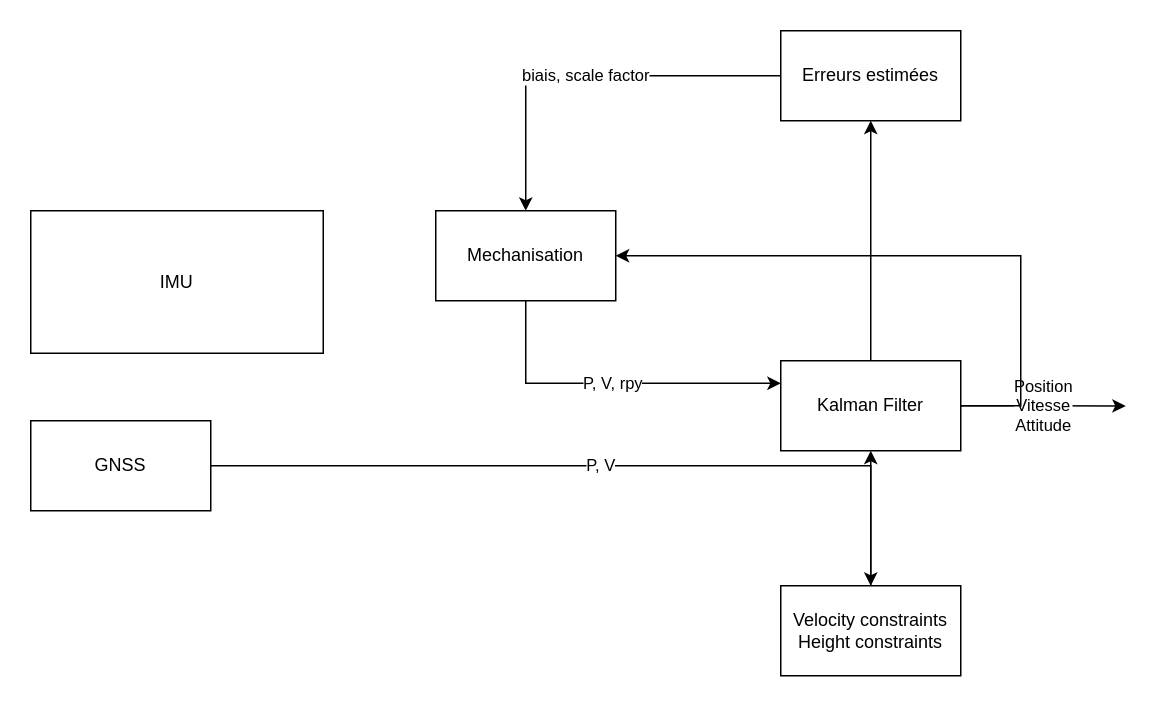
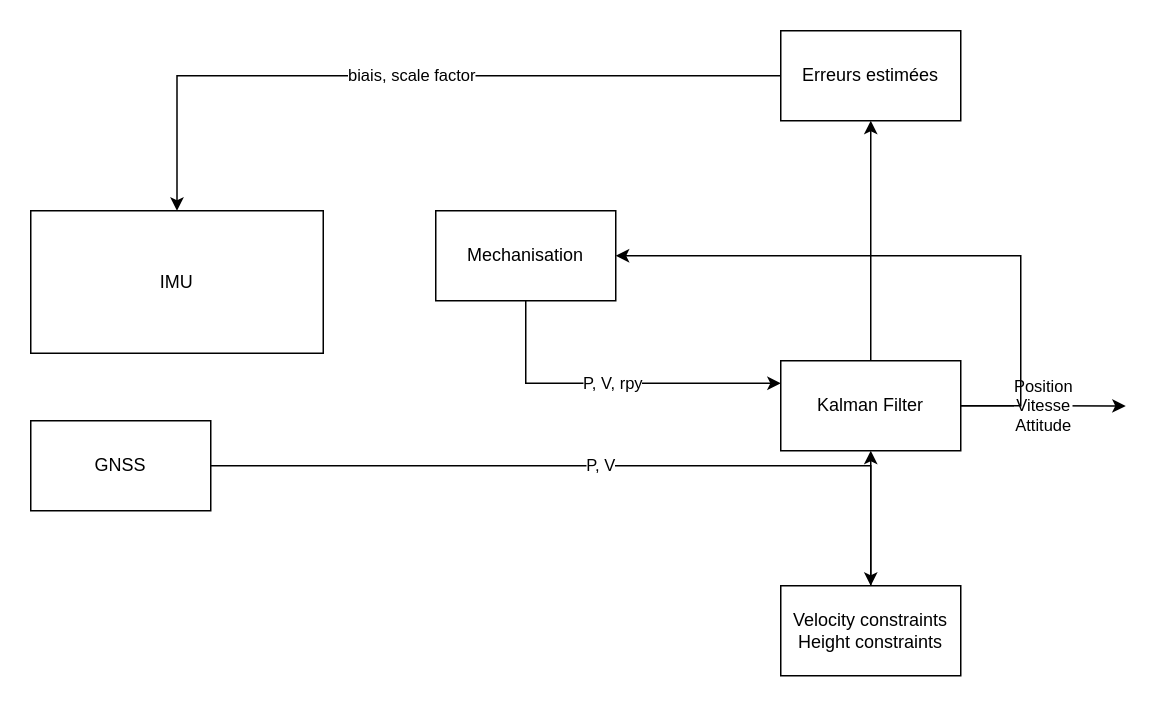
  <mxCell id="0" />
  <mxCell id="1" parent="0" />
  <mxCell id="2" value="IMU" style="rounded=0;whiteSpace=wrap;html=1;" vertex="1" parent="1"><mxGeometry x="20" y="140" width="195" height="95" as="geometry" /></mxCell>
  <mxCell id="3" value="P, V" style="edgeStyle=orthogonalEdgeStyle;rounded=0;orthogonalLoop=1;jettySize=auto;html=1;exitX=1;exitY=0.5;exitDx=0;exitDy=0;" edge="1" parent="1" source="4" target="14"><mxGeometry relative="1" as="geometry" /></mxCell>
  <mxCell id="4" value="GNSS" style="rounded=0;whiteSpace=wrap;html=1;" vertex="1" parent="1"><mxGeometry x="20" y="280" width="120" height="60" as="geometry" /></mxCell>
- <mxCell id="5" value="biais, scale factor" style="edgeStyle=orthogonalEdgeStyle;rounded=0;orthogonalLoop=1;jettySize=auto;html=1;exitX=0;exitY=0.5;exitDx=0;exitDy=0;" edge="1" parent="1" source="6" target="8"><mxGeometry relative="1" as="geometry" /></mxCell>
+ <mxCell id="5" value="biais, scale factor" style="edgeStyle=orthogonalEdgeStyle;rounded=0;orthogonalLoop=1;jettySize=auto;html=1;exitX=0;exitY=0.5;exitDx=0;exitDy=0;entryX=0.5;entryY=0;entryDx=0;entryDy=0;" edge="1" parent="1" source="6" target="2"><mxGeometry relative="1" as="geometry" /></mxCell>
  <mxCell id="6" value="Erreurs estimées" style="rounded=0;whiteSpace=wrap;html=1;" vertex="1" parent="1"><mxGeometry x="520" y="20" width="120" height="60" as="geometry" /></mxCell>
  <mxCell id="7" value="P, V, rpy" style="edgeStyle=orthogonalEdgeStyle;rounded=0;orthogonalLoop=1;jettySize=auto;html=1;exitX=0.5;exitY=1;exitDx=0;exitDy=0;entryX=0;entryY=0.25;entryDx=0;entryDy=0;" edge="1" parent="1" source="8" target="12"><mxGeometry relative="1" as="geometry" /></mxCell>
  <mxCell id="8" value="Mechanisation" style="rounded=0;whiteSpace=wrap;html=1;" vertex="1" parent="1"><mxGeometry x="290" y="140" width="120" height="60" as="geometry" /></mxCell>
  <mxCell id="9" style="edgeStyle=orthogonalEdgeStyle;rounded=0;orthogonalLoop=1;jettySize=auto;html=1;exitX=0.5;exitY=0;exitDx=0;exitDy=0;entryX=0.5;entryY=1;entryDx=0;entryDy=0;" edge="1" parent="1" source="12" target="6"><mxGeometry relative="1" as="geometry"><mxPoint x="580" y="200" as="targetPoint" /></mxGeometry></mxCell>
  <mxCell id="10" value="Position&lt;br&gt;Vitesse&lt;br&gt;Attitude" style="edgeStyle=orthogonalEdgeStyle;rounded=0;orthogonalLoop=1;jettySize=auto;html=1;exitX=1;exitY=0.5;exitDx=0;exitDy=0;" edge="1" parent="1" source="12"><mxGeometry relative="1" as="geometry"><mxPoint x="750" y="270.143" as="targetPoint" /></mxGeometry></mxCell>
  <mxCell id="11" style="edgeStyle=orthogonalEdgeStyle;rounded=0;orthogonalLoop=1;jettySize=auto;html=1;exitX=1;exitY=0.5;exitDx=0;exitDy=0;entryX=1;entryY=0.5;entryDx=0;entryDy=0;" edge="1" parent="1" source="12" target="8"><mxGeometry relative="1" as="geometry"><Array as="points"><mxPoint x="680" y="270" /><mxPoint x="680" y="170" /></Array></mxGeometry></mxCell>
  <mxCell id="12" value="Kalman Filter" style="rounded=0;whiteSpace=wrap;html=1;" vertex="1" parent="1"><mxGeometry x="520" y="240" width="120" height="60" as="geometry" /></mxCell>
  <mxCell id="13" style="edgeStyle=orthogonalEdgeStyle;rounded=0;orthogonalLoop=1;jettySize=auto;html=1;exitX=0.5;exitY=0;exitDx=0;exitDy=0;entryX=0.5;entryY=1;entryDx=0;entryDy=0;" edge="1" parent="1" source="14" target="12"><mxGeometry relative="1" as="geometry" /></mxCell>
  <mxCell id="14" value="Velocity constraints&lt;br&gt;Height constraints" style="rounded=0;whiteSpace=wrap;html=1;" vertex="1" parent="1"><mxGeometry x="520" y="390" width="120" height="60" as="geometry" /></mxCell>
